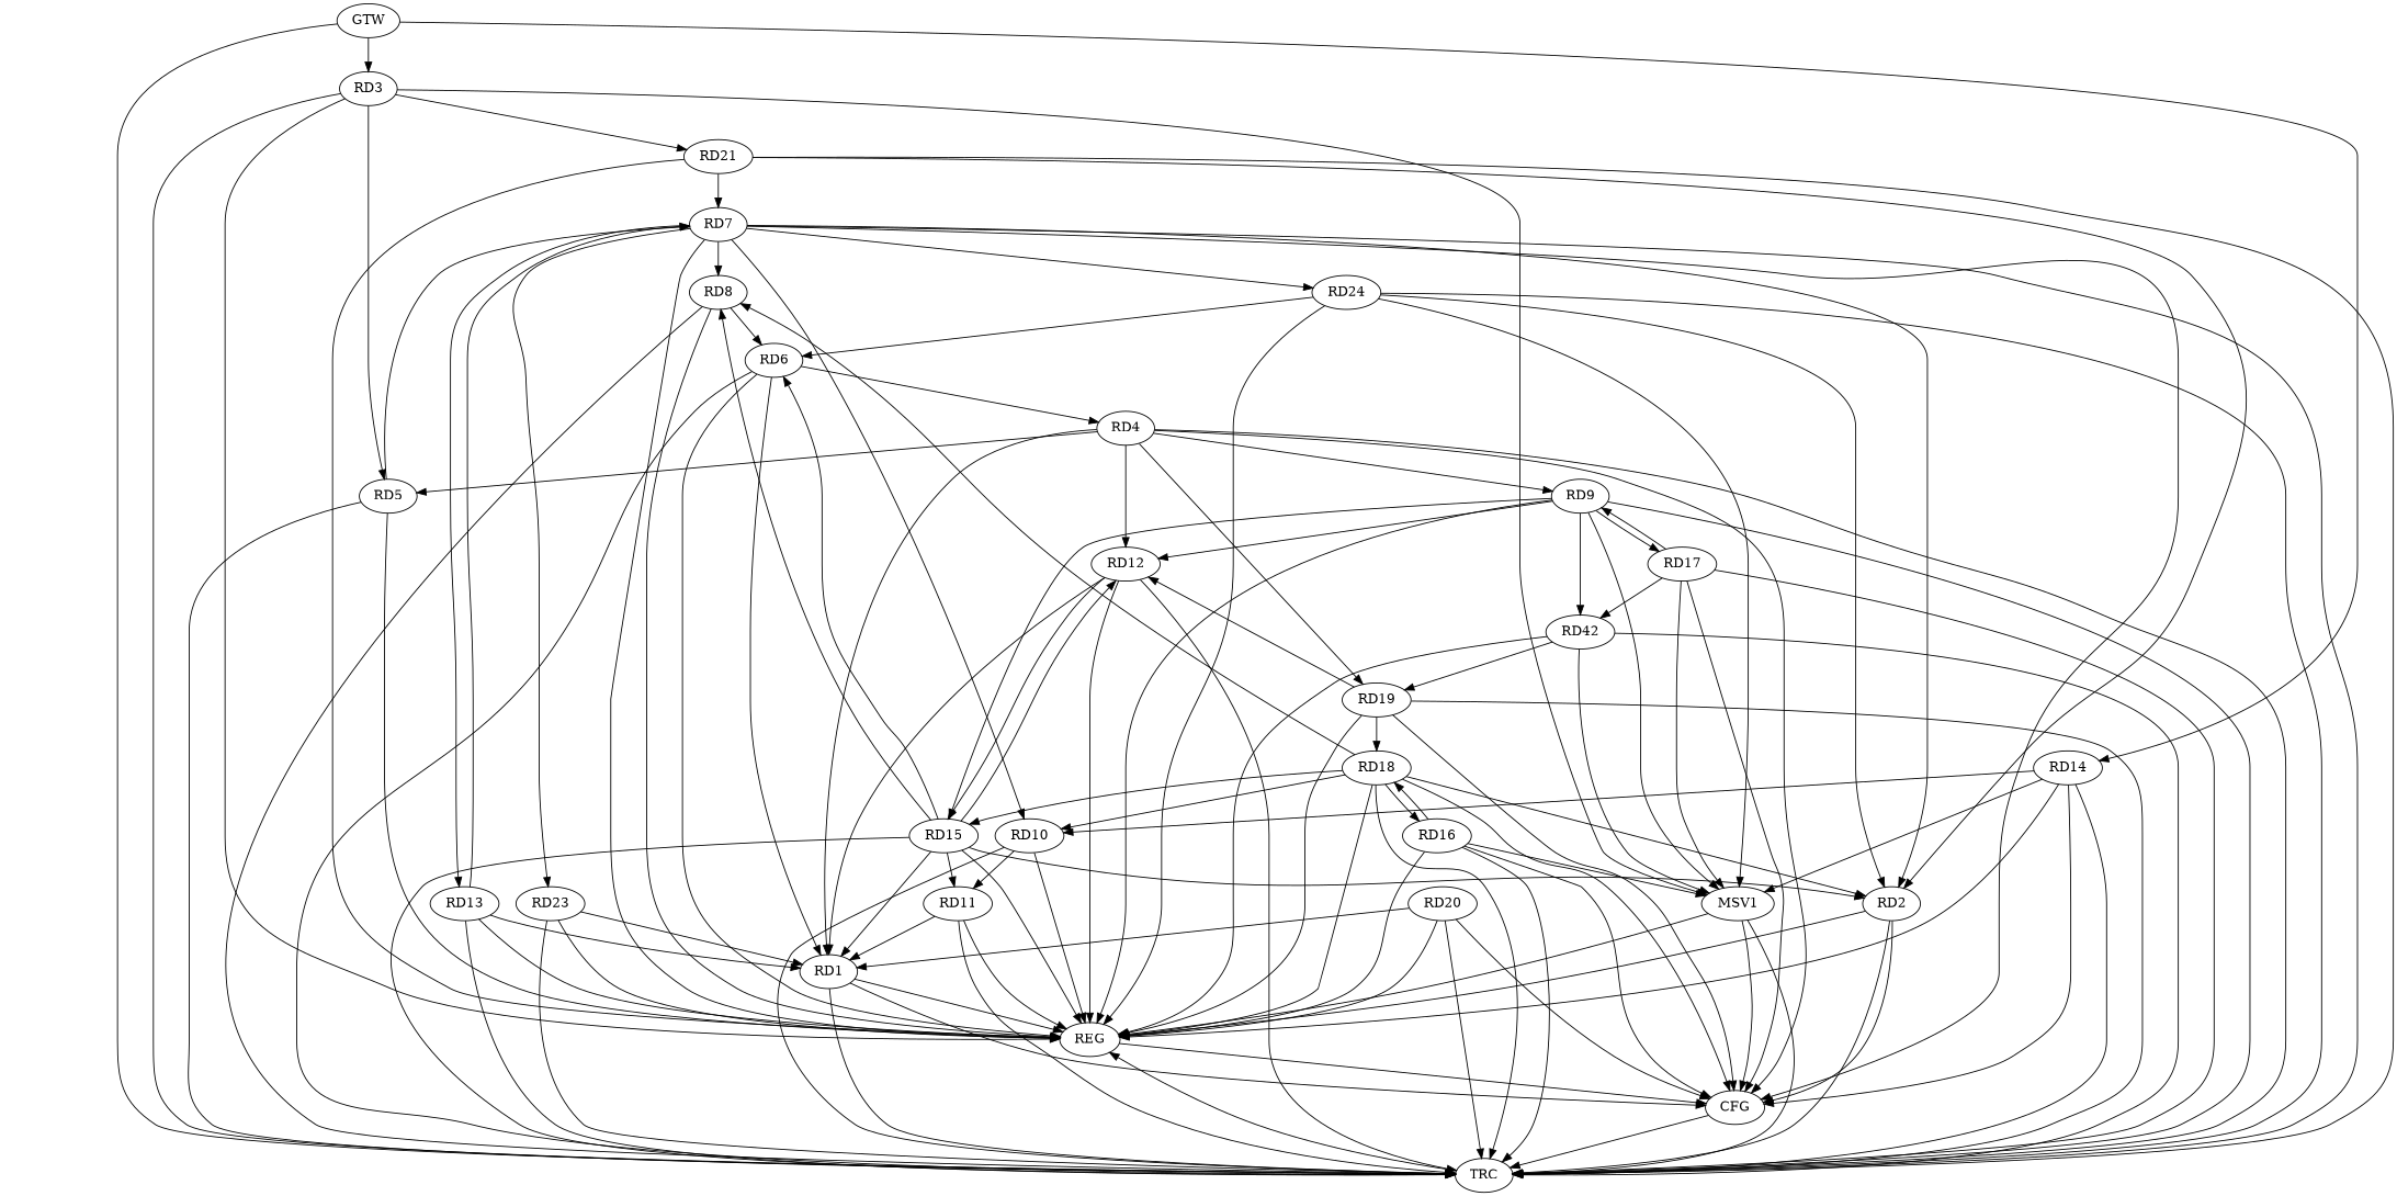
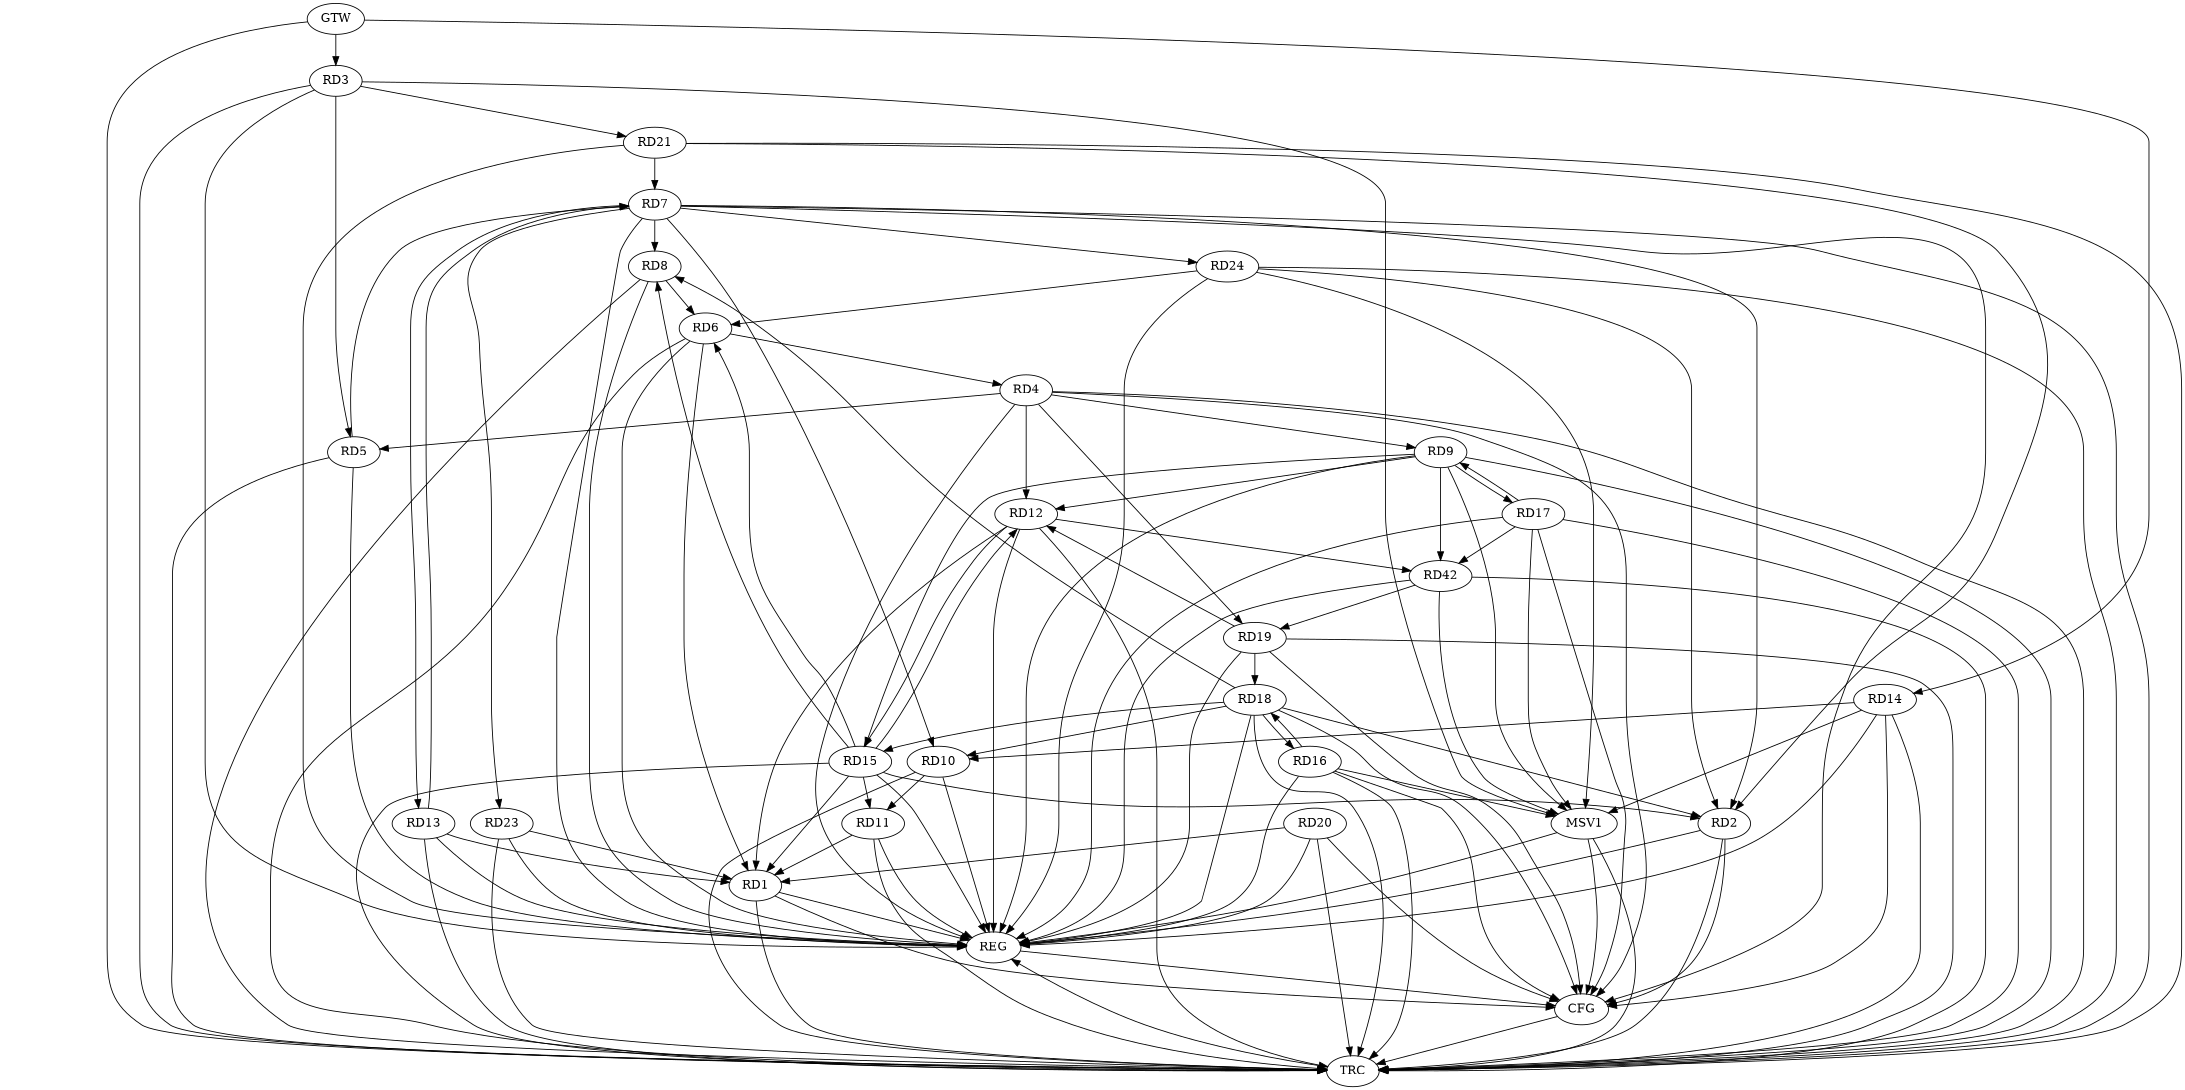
  strict digraph {
    n1 [label=RD1]
    n2 [label=REG]
    n3 [label=CFG]
    n4 [label=TRC]
    n5 [label=RD2]
    n6 [label=RD11]
    n7 [label=RD3]
    n8 [label=RD5]
    n9 [label=RD21]
    n10 [label=MSV1]
    n11 [label=RD7]
    n12 [label=RD4]
    n13 [label=RD9]
    n14 [label=RD12]
    n15 [label=RD19]
    n16 [label=RD15]
    n17 [label=RD17]
    n18 [label=RD42]
    n19 [label=RD18]
    n20 [label=RD8]
    n21 [label=RD10]
    n22 [label=RD13]
    n23 [label=RD23]
    n24 [label=RD24]
    n25 [label=RD6]
    n26 [label=RD14]
    n27 [label=RD16]
    n28 [label=RD20]
    n29 [label=GTW]
    n1 -> n2
    n1 -> n3
    n1 -> n4
    n2 -> n3
    n3 -> n4
    n4 -> n2
    n5 -> n2
    n5 -> n3
    n5 -> n4
    n6 -> n1
    n6 -> n2
    n6 -> n4
    n7 -> n2
    n7 -> n4
    n7 -> n8
    n7 -> n9
    n7 -> n10
    n8 -> n2
    n8 -> n4
    n8 -> n11
    n9 -> n2
    n9 -> n4
    n9 -> n5
    n9 -> n11
    n10 -> n2
    n10 -> n3
    n10 -> n4
    n11 -> n2
    n11 -> n3
    n11 -> n4
    n11 -> n5
    n11 -> n20
    n11 -> n21
    n11 -> n22
    n11 -> n23
    n11 -> n24
-   n12 -> n1
+   n12 -> n2
    n12 -> n3
    n12 -> n4
    n12 -> n8
    n12 -> n13
    n12 -> n14
    n12 -> n15
    n13 -> n2
    n13 -> n4
    n13 -> n10
    n13 -> n14
    n13 -> n16
    n13 -> n17
    n13 -> n18
    n14 -> n1
    n14 -> n2
    n14 -> n4
    n14 -> n16
+   n14 -> n18
    n15 -> n2
    n15 -> n3
    n15 -> n4
    n15 -> n14
    n15 -> n19
    n16 -> n1
    n16 -> n2
    n16 -> n4
    n16 -> n5
    n16 -> n6
    n16 -> n14
    n16 -> n20
    n16 -> n25
+   n17 -> n2
    n17 -> n3
    n17 -> n4
    n17 -> n10
    n17 -> n13
    n17 -> n18
    n18 -> n2
    n18 -> n4
    n18 -> n10
    n18 -> n15
    n19 -> n2
    n19 -> n3
    n19 -> n4
    n19 -> n5
    n19 -> n16
    n19 -> n20
    n19 -> n21
    n19 -> n27
    n20 -> n2
    n20 -> n4
    n20 -> n25
    n21 -> n2
    n21 -> n4
    n21 -> n6
    n22 -> n1
    n22 -> n2
    n22 -> n4
    n22 -> n11
    n23 -> n1
    n23 -> n2
    n23 -> n4
    n24 -> n2
    n24 -> n4
    n24 -> n5
    n24 -> n10
    n24 -> n25
    n25 -> n1
    n25 -> n2
    n25 -> n4
    n25 -> n12
    n26 -> n2
    n26 -> n3
    n26 -> n4
    n26 -> n10
    n26 -> n21
    n27 -> n2
    n27 -> n3
    n27 -> n4
    n27 -> n10
    n27 -> n19
    n28 -> n1
    n28 -> n2
    n28 -> n3
    n28 -> n4
    n29 -> n4
    n29 -> n7
    n29 -> n26
  }
